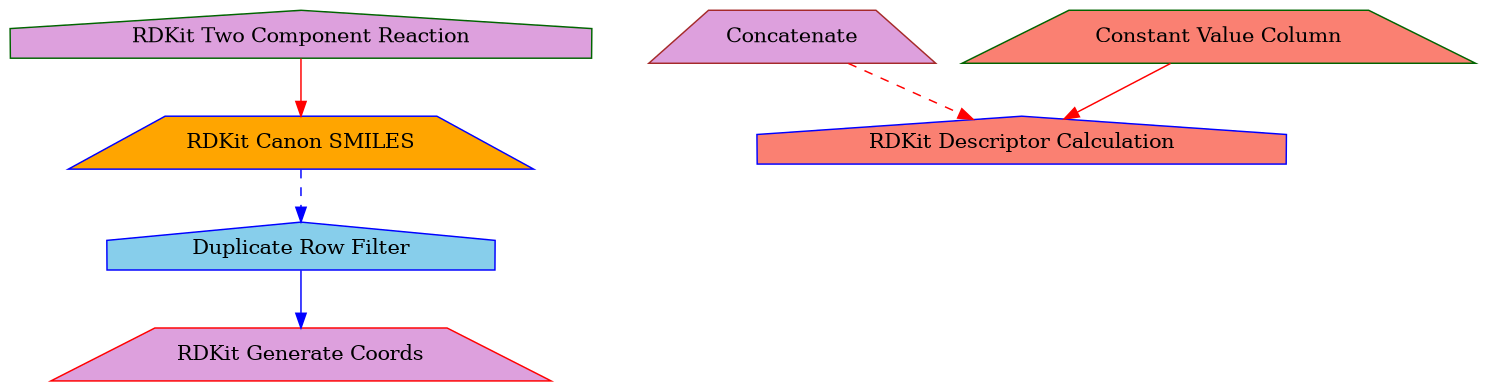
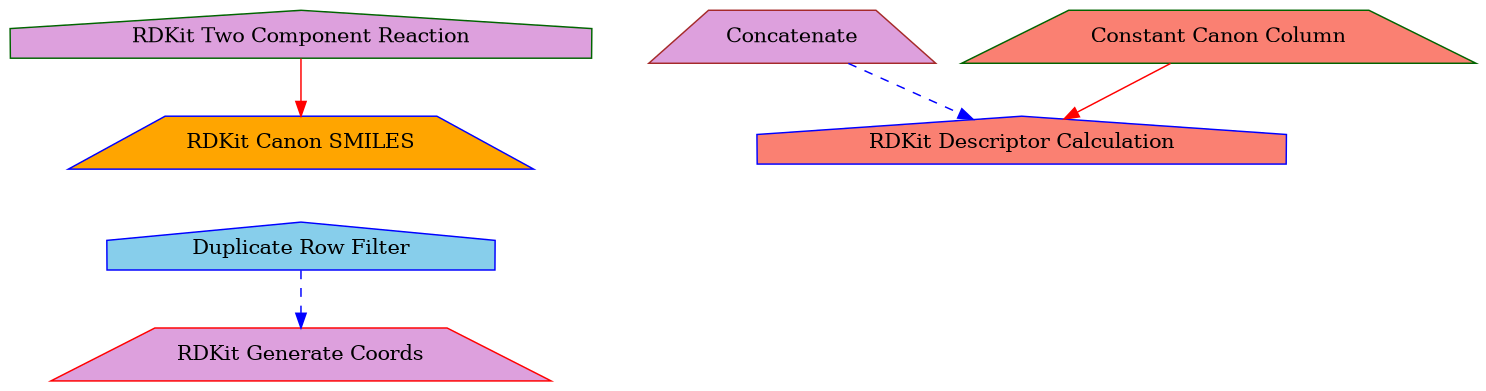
  digraph {
    rankdir=TB
    node [color=blue fillcolor=plum shape=trapezium style=filled]
    edge [color=red style=dashed]
    n1 [fillcolor=orange label="RDKit Canon SMILES"]
    n2 [fillcolor=skyblue label="Duplicate Row Filter" shape=house]
    n3 [color=red label="RDKit Generate Coords"]
    n4 [color=brown label=Concatenate]
    n5 [fillcolor=salmon label="RDKit Descriptor Calculation" shape=house]
-   n6 [color=darkgreen fillcolor=salmon label="Constant Value Column"]
+   n6 [color=darkgreen fillcolor=salmon label="Constant Canon Column"]
    n7 [color=darkgreen label="RDKit Two Component Reaction" shape=house]
-   n1 -> n2 [color=blue]
-   n2 -> n3 [color=blue style=solid]
-   n4 -> n5
+   n2 -> n3 [color=blue]
+   n4 -> n5 [color=blue]
    n6 -> n5 [style=solid]
    n7 -> n1 [style=solid]
  }
